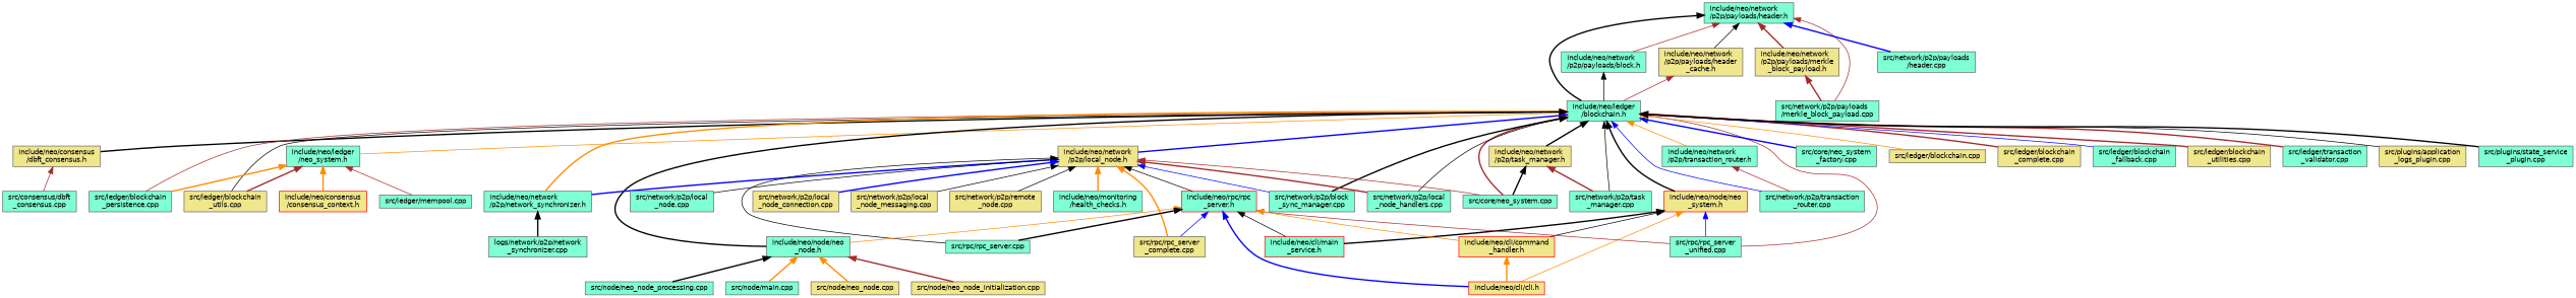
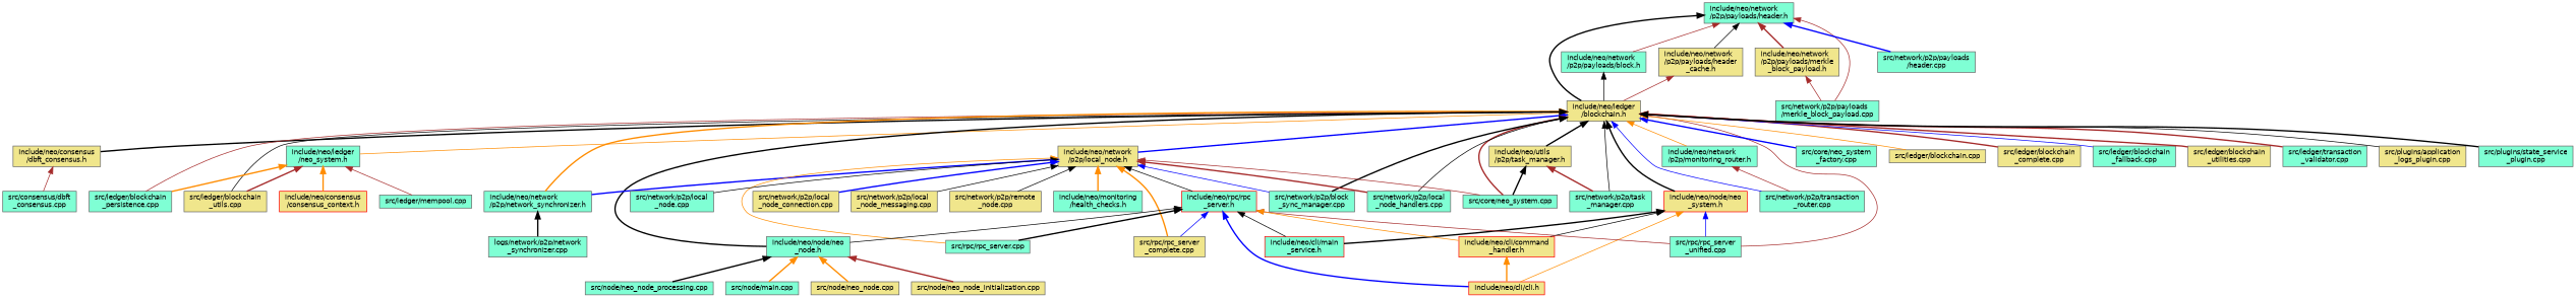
  digraph {
    node [color=grey40 fillcolor=aquamarine fontname=Helvetica fontsize=10 shape=box style=filled]
    edge [color=black dir=back fontname=Helvetica fontsize=10 labelfontname=Helvetica labelfontsize=10 style=bold]
    n1 [color=gray40 fontcolor=black height=0.2 label="include/neo/network\l/p2p/payloads/header.h" width=0.4]
-   n2 [height=0.2 label="include/neo/ledger\l/blockchain.h" width=0.4]
+   n2 [fillcolor=khaki height=0.2 label="include/neo/ledger\l/blockchain.h" width=0.4]
    n3 [height=0.2 label="include/neo/network\l/p2p/payloads/block.h" width=0.4]
    n4 [fillcolor=khaki height=0.2 label="include/neo/network\l/p2p/payloads/header\l_cache.h" width=0.4]
    n5 [fillcolor=khaki height=0.2 label="include/neo/network\l/p2p/payloads/merkle\l_block_payload.h" width=0.4]
    n6 [height=0.2 label="src/network/p2p/payloads\l/merkle_block_payload.cpp" width=0.4]
    n7 [height=0.2 label="src/network/p2p/payloads\l/header.cpp" width=0.4]
    n8 [fillcolor=khaki height=0.2 label="include/neo/consensus\l/dbft_consensus.h" width=0.4]
    n9 [height=0.2 label="include/neo/ledger\l/neo_system.h" width=0.4]
    n10 [height=0.2 label="src/ledger/blockchain\l_persistence.cpp" width=0.4]
    n11 [fillcolor=khaki height=0.2 label="src/ledger/blockchain\l_utils.cpp" width=0.4]
    n12 [fillcolor=khaki height=0.2 label="include/neo/network\l/p2p/local_node.h" width=0.4]
    n13 [height=0.2 label="include/neo/network\l/p2p/network_synchronizer.h" width=0.4]
    n14 [height=0.2 label="include/neo/node/neo\l_node.h" width=0.4]
    n15 [height=0.2 label="src/rpc/rpc_server\l_unified.cpp" width=0.4]
    n16 [height=0.2 label="src/core/neo_system.cpp" width=0.4]
    n17 [height=0.2 label="src/network/p2p/block\l_sync_manager.cpp" width=0.4]
    n18 [height=0.2 label="src/network/p2p/local\l_node_handlers.cpp" width=0.4]
-   n19 [fillcolor=khaki height=0.2 label="include/neo/network\l/p2p/task_manager.h" width=0.4]
+   n19 [fillcolor=khaki height=0.2 label="include/neo/utils\l/p2p/task_manager.h" width=0.4]
    n20 [height=0.2 label="src/network/p2p/task\l_manager.cpp" width=0.4]
-   n21 [height=0.2 label="include/neo/network\l/p2p/transaction_router.h" width=0.4]
+   n21 [height=0.2 label="include/neo/network\l/p2p/monitoring_router.h" width=0.4]
    n22 [height=0.2 label="src/network/p2p/transaction\l_router.cpp" width=0.4]
    n23 [color=red fillcolor=khaki height=0.2 label="include/neo/node/neo\l_system.h" width=0.4]
    n24 [height=0.2 label="src/core/neo_system\l_factory.cpp" width=0.4]
    n25 [fillcolor=khaki height=0.2 label="src/ledger/blockchain.cpp" width=0.4]
    n26 [fillcolor=khaki height=0.2 label="src/ledger/blockchain\l_complete.cpp" width=0.4]
    n27 [height=0.2 label="src/ledger/blockchain\l_fallback.cpp" width=0.4]
    n28 [fillcolor=khaki height=0.2 label="src/ledger/blockchain\l_utilities.cpp" width=0.4]
    n29 [height=0.2 label="src/ledger/transaction\l_validator.cpp" width=0.4]
    n30 [fillcolor=khaki height=0.2 label="src/plugins/application\l_logs_plugin.cpp" width=0.4]
    n31 [height=0.2 label="src/plugins/state_service\l_plugin.cpp" width=0.4]
    n32 [height=0.2 label="src/consensus/dbft\l_consensus.cpp" width=0.4]
    n33 [color=red fillcolor=khaki height=0.2 label="include/neo/consensus\l/consensus_context.h" width=0.4]
    n34 [height=0.2 label="src/ledger/mempool.cpp" width=0.4]
    n35 [height=0.2 label="include/neo/monitoring\l/health_checks.h" width=0.4]
    n36 [color=red height=0.2 label="include/neo/rpc/rpc\l_server.h" width=0.4]
    n37 [height=0.2 label="src/rpc/rpc_server.cpp" width=0.4]
    n38 [fillcolor=khaki height=0.2 label="src/rpc/rpc_server\l_complete.cpp" width=0.4]
    n39 [height=0.2 label="src/network/p2p/local\l_node.cpp" width=0.4]
    n40 [fillcolor=khaki height=0.2 label="src/network/p2p/local\l_node_connection.cpp" width=0.4]
    n41 [fillcolor=khaki height=0.2 label="src/network/p2p/local\l_node_messaging.cpp" width=0.4]
    n42 [fillcolor=khaki height=0.2 label="src/network/p2p/remote\l_node.cpp" width=0.4]
    n43 [height=0.2 label="logs/network/p2p/network\l_synchronizer.cpp" width=0.4]
    n44 [height=0.2 label="src/node/main.cpp" width=0.4]
    n45 [fillcolor=khaki height=0.2 label="src/node/neo_node.cpp" width=0.4]
    n46 [fillcolor=khaki height=0.2 label="src/node/neo_node_initialization.cpp" width=0.4]
    n47 [height=0.2 label="src/node/neo_node_processing.cpp" width=0.4]
    n48 [color=red fillcolor=khaki height=0.2 label="include/neo/cli/cli.h" width=0.4]
    n49 [color=red fillcolor=khaki height=0.2 label="include/neo/cli/command\l_handler.h" width=0.4]
    n50 [color=red height=0.2 label="include/neo/cli/main\l_service.h" width=0.4]
    n1 -> n2
    n1 -> n3 [color=brown style=solid]
    n1 -> n4 [style=solid]
    n1 -> n5 [color=brown]
    n1 -> n6 [color=brown style=solid]
    n1 -> n7 [color=blue]
    n2 -> n8
    n2 -> n9 [color=darkorange style=solid]
    n2 -> n10 [color=brown style=solid]
    n2 -> n11 [style=solid]
    n2 -> n12 [color=blue]
    n2 -> n13 [color=darkorange]
    n2 -> n14
    n2 -> n15 [color=brown style=solid]
    n2 -> n16 [color=brown]
    n2 -> n17
    n2 -> n18 [style=solid]
    n2 -> n19
    n2 -> n20 [style=solid]
    n2 -> n21 [color=darkorange style=solid]
    n2 -> n22 [color=blue style=solid]
    n2 -> n23
    n2 -> n24 [color=blue]
    n2 -> n25 [color=darkorange style=solid]
    n2 -> n26 [color=brown]
    n2 -> n27 [color=blue style=solid]
    n2 -> n28 [color=brown]
    n2 -> n29 [color=brown]
    n2 -> n30 [style=solid]
    n2 -> n31
    n3 -> n2 [style=solid]
    n4 -> n2 [color=brown style=solid]
-   n5 -> n6 [color=brown]
+   n5 -> n6 [color=brown style=solid]
    n8 -> n32 [color=brown style=solid]
    n9 -> n10 [color=darkorange]
    n9 -> n11 [color=brown]
    n9 -> n33 [color=darkorange]
    n9 -> n34 [color=brown style=solid]
    n12 -> n13 [color=blue]
    n12 -> n16 [color=brown style=solid]
    n12 -> n17 [color=blue style=solid]
    n12 -> n18 [color=brown]
    n12 -> n35 [color=darkorange]
    n12 -> n36 [style=solid]
-   n12 -> n37 [style=solid]
+   n12 -> n37 [color=darkorange style=solid]
    n12 -> n38 [color=darkorange]
    n12 -> n39 [style=solid]
    n12 -> n40 [color=blue]
    n12 -> n41 [style=solid]
    n12 -> n42 [style=solid]
    n13 -> n43
    n14 -> n44 [color=darkorange]
    n14 -> n45 [color=darkorange]
    n14 -> n46 [color=brown]
    n14 -> n47
    n19 -> n16
    n19 -> n20 [color=brown]
    n21 -> n22 [color=brown style=solid]
    n23 -> n15 [color=blue style=solid]
    n23 -> n48 [color=darkorange style=solid]
    n23 -> n49 [style=solid]
    n23 -> n50
-   n36 -> n14 [color=darkorange style=solid]
+   n36 -> n14 [style=solid]
    n36 -> n15 [color=brown style=solid]
    n36 -> n37
    n36 -> n38 [color=blue style=solid]
    n36 -> n48 [color=blue]
    n36 -> n49 [color=darkorange style=solid]
    n36 -> n50 [style=solid]
    n49 -> n48 [color=darkorange]
  }
